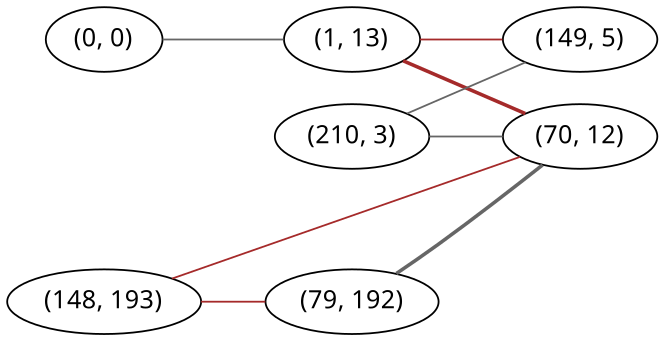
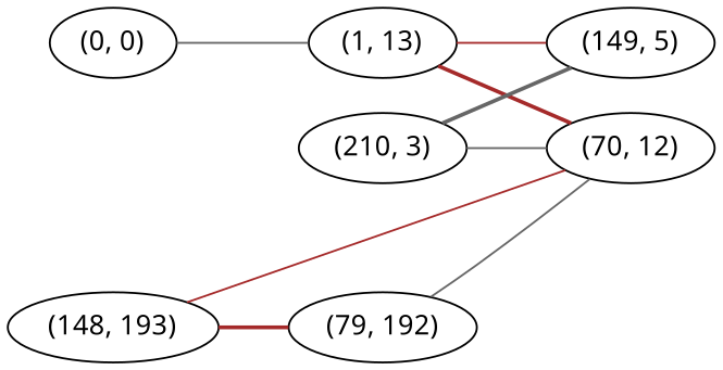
  graph {
    fontname="Noto Sans"
    rankdir=LR
    node [fontname="Noto Sans"]
    edge [color=brown fontname="Noto Sans" style=solid weight=1]
    n1 [label="(1, 13)"]
    "(0, 0)"
    "(149, 5)"
    "(70, 12)"
    "(210, 3)"
    "(148, 193)"
    "(79, 192)"
    n1 -- "(149, 5)"
    n1 -- "(70, 12)" [style=bold weight=3]
    "(0, 0)" -- n1 [color=gray40 weight=4]
-   "(210, 3)" -- "(149, 5)" [color=gray40]
+   "(210, 3)" -- "(149, 5)" [color=gray40 style=bold]
    "(210, 3)" -- "(70, 12)" [color=gray40 weight=3]
    "(148, 193)" -- "(70, 12)"
-   "(148, 193)" -- "(79, 192)" [weight=3]
-   "(79, 192)" -- "(70, 12)" [color=gray40 style=bold]
+   "(148, 193)" -- "(79, 192)" [style=bold weight=3]
+   "(79, 192)" -- "(70, 12)" [color=gray40]
  }
